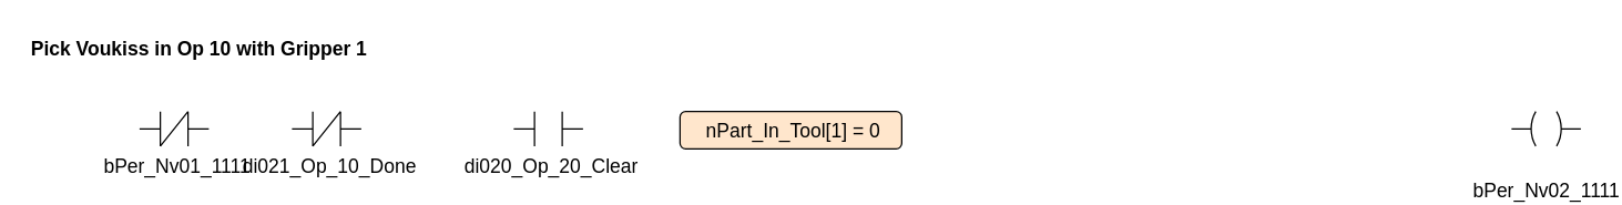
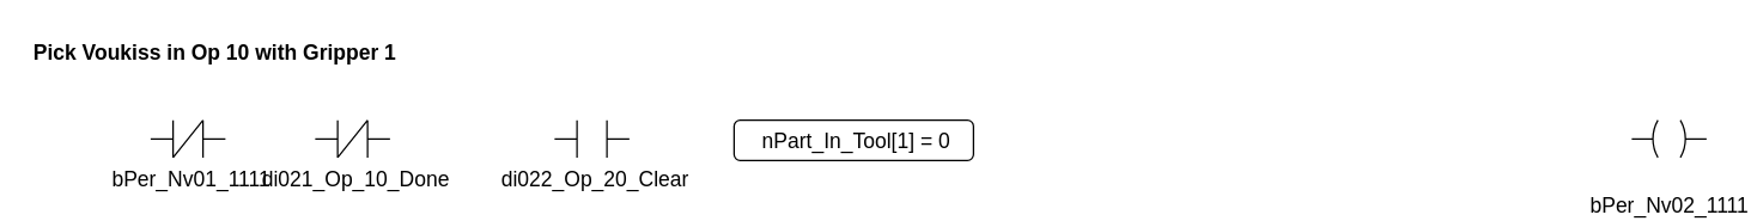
  <mxCell id="0" />
  <mxCell id="1" parent="0" />
  <mxCell id="2" value="Pick Voukiss in Op 10 with Gripper 1" style="text;whiteSpace=wrap;html=1;fontStyle=1;fontSize=14;" parent="1" vertex="1"><mxGeometry width="320" height="40" as="geometry" x="20" y="20" /></mxCell>
  <mxCell id="3" value="&amp;nbsp;di021_Op_10_Done" style="pointerEvents=1;verticalLabelPosition=bottom;shadow=0;dashed=0;align=center;html=1;verticalAlign=top;shape=mxgraph.electrical.plc_ladder.not_contact;fontSize=14;" parent="1" vertex="1"><mxGeometry x="210" y="80" width="50" height="25" as="geometry" /></mxCell>
- <mxCell id="4" value="&amp;nbsp;di020_Op_20_Clear" style="pointerEvents=1;verticalLabelPosition=bottom;shadow=0;dashed=0;align=center;html=1;verticalAlign=top;shape=mxgraph.electrical.plc_ladder.contact;fontSize=14;" parent="1" vertex="1"><mxGeometry x="370" y="80" width="50" height="25" as="geometry" /></mxCell>
- <mxCell id="5" value="&amp;nbsp;nPart_In_Tool[1] = 0" style="rounded=1;whiteSpace=wrap;html=1;fontSize=14;fillColor=#ffe6cc;" parent="1" vertex="1"><mxGeometry x="490" y="80" width="160" height="27" as="geometry" /></mxCell>
+ <mxCell id="4" value="&amp;nbsp;di022_Op_20_Clear" style="pointerEvents=1;verticalLabelPosition=bottom;shadow=0;dashed=0;align=center;html=1;verticalAlign=top;shape=mxgraph.electrical.plc_ladder.contact;fontSize=14;" parent="1" vertex="1"><mxGeometry x="370" y="80" width="50" height="25" as="geometry" /></mxCell>
+ <mxCell id="5" value="&amp;nbsp;nPart_In_Tool[1] = 0" style="rounded=1;whiteSpace=wrap;html=1;fontSize=14;" parent="1" vertex="1"><mxGeometry x="490" y="80" width="160" height="27" as="geometry" /></mxCell>
  <mxCell id="6" value="&lt;br/&gt;bPer_Nv02_1111" style="pointerEvents=1;verticalLabelPosition=bottom;shadow=0;dashed=0;align=center;html=1;verticalAlign=top;shape=mxgraph.electrical.plc_ladder.output_1;fontSize=14;" parent="1" vertex="1"><mxGeometry x="1090" y="80" width="50" height="25" as="geometry" /></mxCell>
  <mxCell id="7" value="&amp;nbsp;bPer_Nv01_1111" style="pointerEvents=1;verticalLabelPosition=bottom;shadow=0;dashed=0;align=center;html=1;verticalAlign=top;shape=mxgraph.electrical.plc_ladder.not_contact;fontSize=14;fontStyle=0" parent="1" vertex="1"><mxGeometry x="100" y="80" width="50" height="25" as="geometry" /></mxCell>
